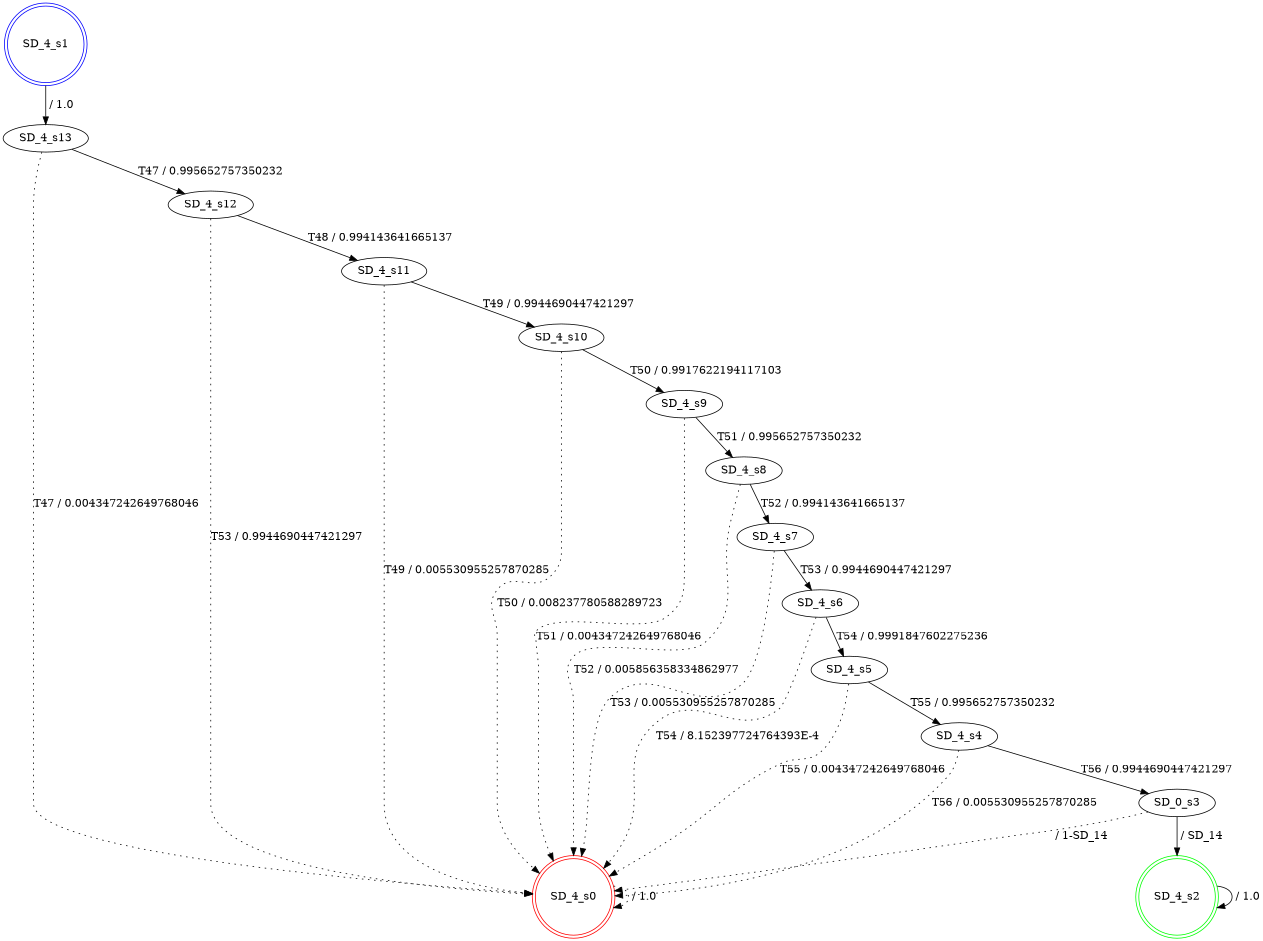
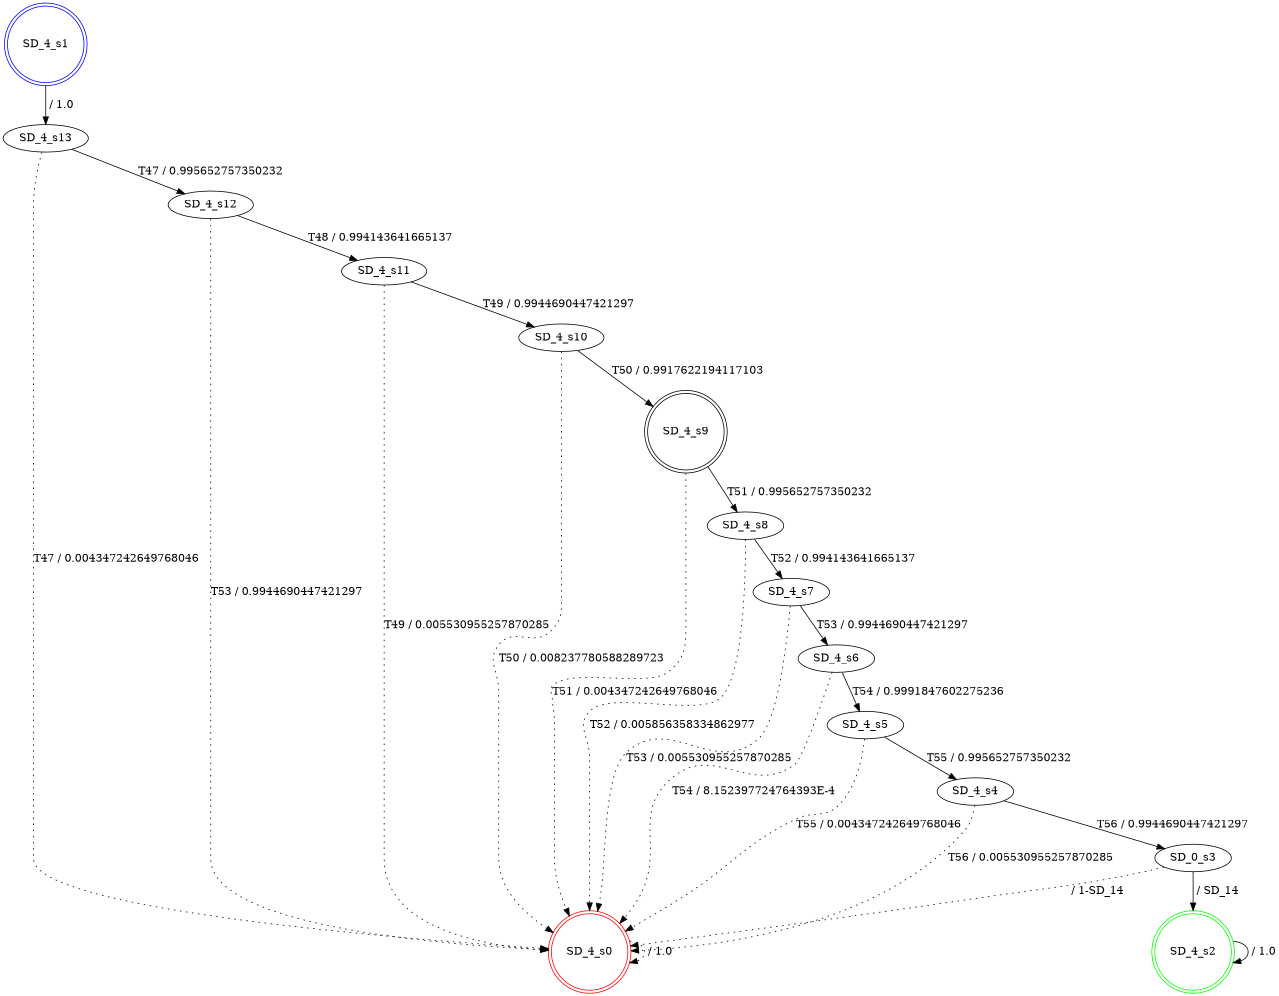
  digraph {
    n1 [color=red label=SD_4_s0 shape=doublecircle]
    n2 [color=blue label=SD_4_s1 shape=doublecircle]
    n3 [label=SD_4_s13]
    n4 [label=SD_4_s12]
    n5 [color=green label=SD_4_s2 shape=doublecircle]
    n6 [label=SD_0_s3]
    n7 [label=SD_4_s4]
    n8 [label=SD_4_s5]
    n9 [label=SD_4_s6]
    n10 [label=SD_4_s7]
    n11 [label=SD_4_s8]
-   n12 [label=SD_4_s9]
+   n12 [label=SD_4_s9 shape=doublecircle]
    n13 [label=SD_4_s10]
    n14 [label=SD_4_s11]
    n1 -> n1 [label=" / 1.0" style=dotted]
    n2 -> n3 [label=" / 1.0"]
    n3 -> n1 [label="T47 / 0.004347242649768046" style=dotted]
    n3 -> n4 [label="T47 / 0.995652757350232"]
    n4 -> n1 [label="T53 / 0.9944690447421297" style=dotted]
    n4 -> n14 [label="T48 / 0.994143641665137"]
    n5 -> n5 [label=" / 1.0"]
    n6 -> n1 [label=" / 1-SD_14" style=dotted]
    n6 -> n5 [label=" / SD_14"]
    n7 -> n1 [label="T56 / 0.005530955257870285" style=dotted]
    n7 -> n6 [label="T56 / 0.9944690447421297"]
    n8 -> n1 [label="T55 / 0.004347242649768046" style=dotted]
    n8 -> n7 [label="T55 / 0.995652757350232"]
    n9 -> n1 [label="T54 / 8.152397724764393E-4" style=dotted]
    n9 -> n8 [label="T54 / 0.9991847602275236"]
    n10 -> n1 [label="T53 / 0.005530955257870285" style=dotted]
    n10 -> n9 [label="T53 / 0.9944690447421297"]
    n11 -> n1 [label="T52 / 0.005856358334862977" style=dotted]
    n11 -> n10 [label="T52 / 0.994143641665137"]
    n12 -> n1 [label="T51 / 0.004347242649768046" style=dotted]
    n12 -> n11 [label="T51 / 0.995652757350232"]
    n13 -> n1 [label="T50 / 0.008237780588289723" style=dotted]
    n13 -> n12 [label="T50 / 0.9917622194117103"]
    n14 -> n1 [label="T49 / 0.005530955257870285" style=dotted]
    n14 -> n13 [label="T49 / 0.9944690447421297"]
  }
